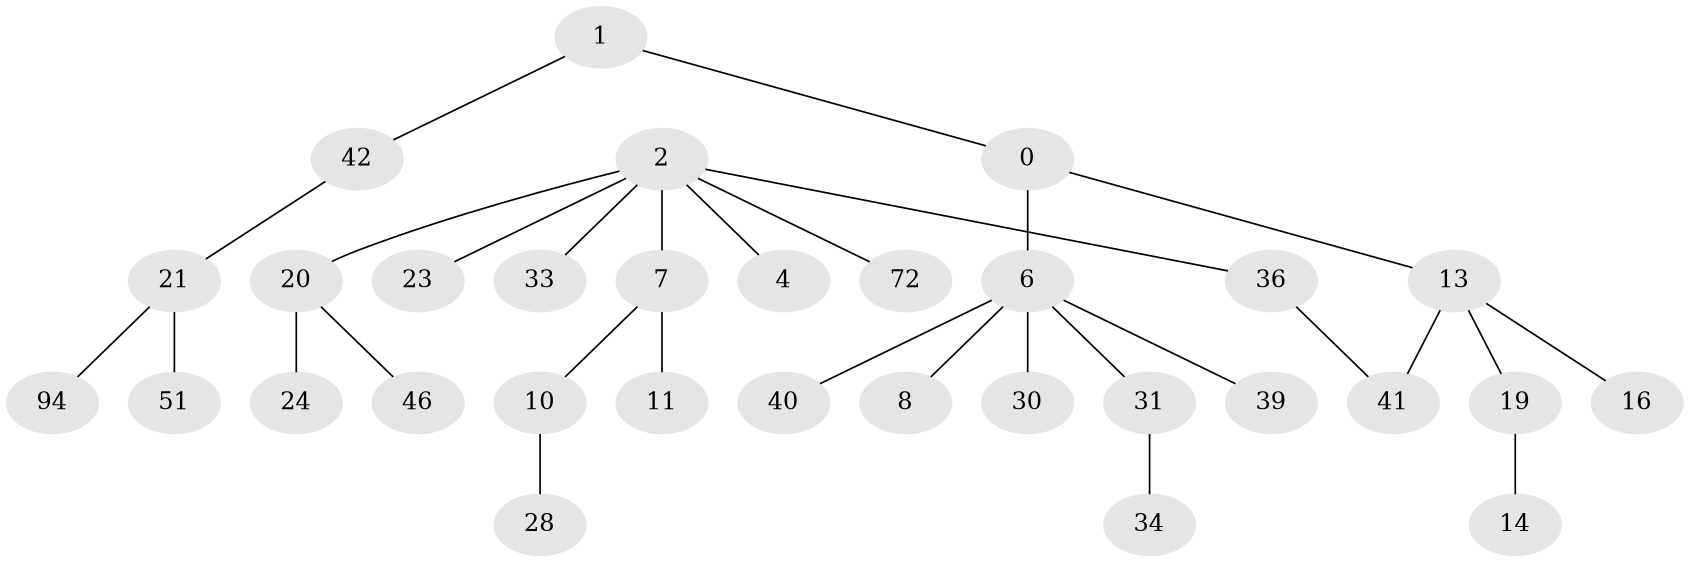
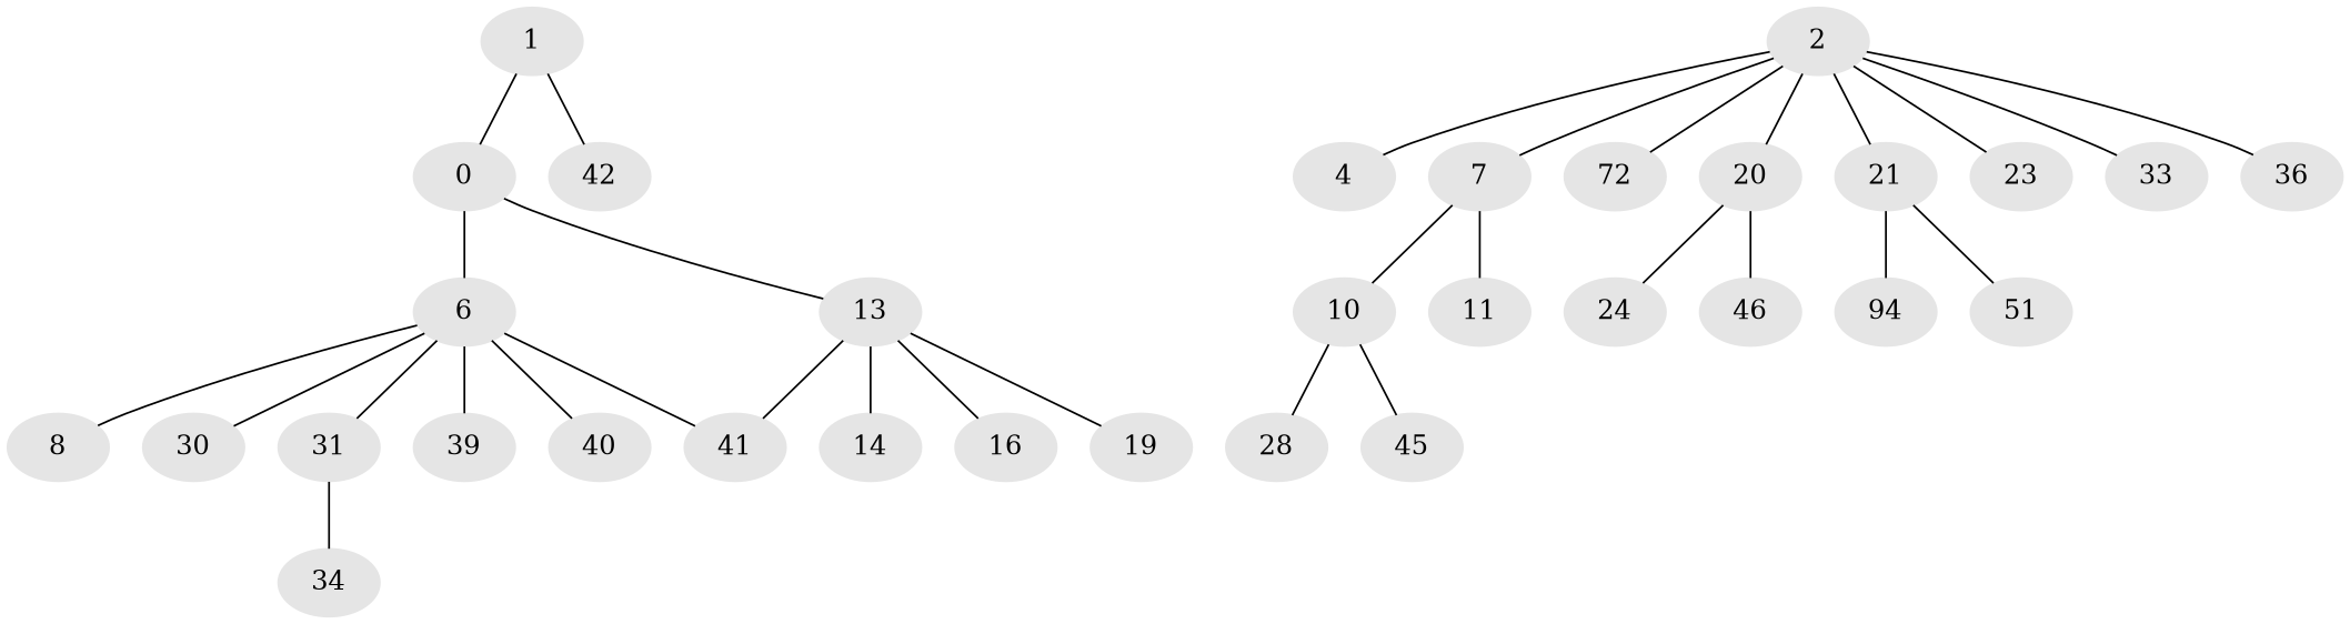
  graph {
    node [color=gray90 style=filled]
    1 [super="+35"]
    n2 [label=0 super="+52"]
    42
    2 [super="+3"]
    4 [super="+32"]
    7 [super="+9"]
    n7 [label=72]
    20 [super="+25"]
    n9 [label=21 super="+37"]
    23 [super="+29"]
    33 [super="+50"]
    36 [super="+43"]
    6 [super="+26"]
    13 [super="+15"]
    10 [super="+21"]
    11
    24 [super="+27"]
    46
    n19 [label=94]
    51
    41
    8 [super="+17"]
    30 [super="+48"]
    31 [super="+38"]
    39 [super="+49"]
    40
    14
    16 [super="+18"]
    19
    34 [super="+53"]
    28
+   45 [super="+47"]
    1 -- n2
    1 -- 42
    n2 -- 6 [weight=2]
    n2 -- 13
    2 -- 4
    2 -- 7
    2 -- n7
    2 -- 20
-   42 -- n9
+   2 -- n9
    2 -- 23
    2 -- 33
    2 -- 36
    7 -- 10
    7 -- 11
    20 -- 24
    20 -- 46
    n9 -- n19
    n9 -- 51
-   36 -- 41
+   6 -- 41
    6 -- 8
    6 -- 30
    6 -- 31
    6 -- 39
    6 -- 40
    13 -- 41
-   19 -- 14
+   13 -- 14
    13 -- 16
    13 -- 19
    10 -- 28
+   10 -- 45
    31 -- 34
  }
